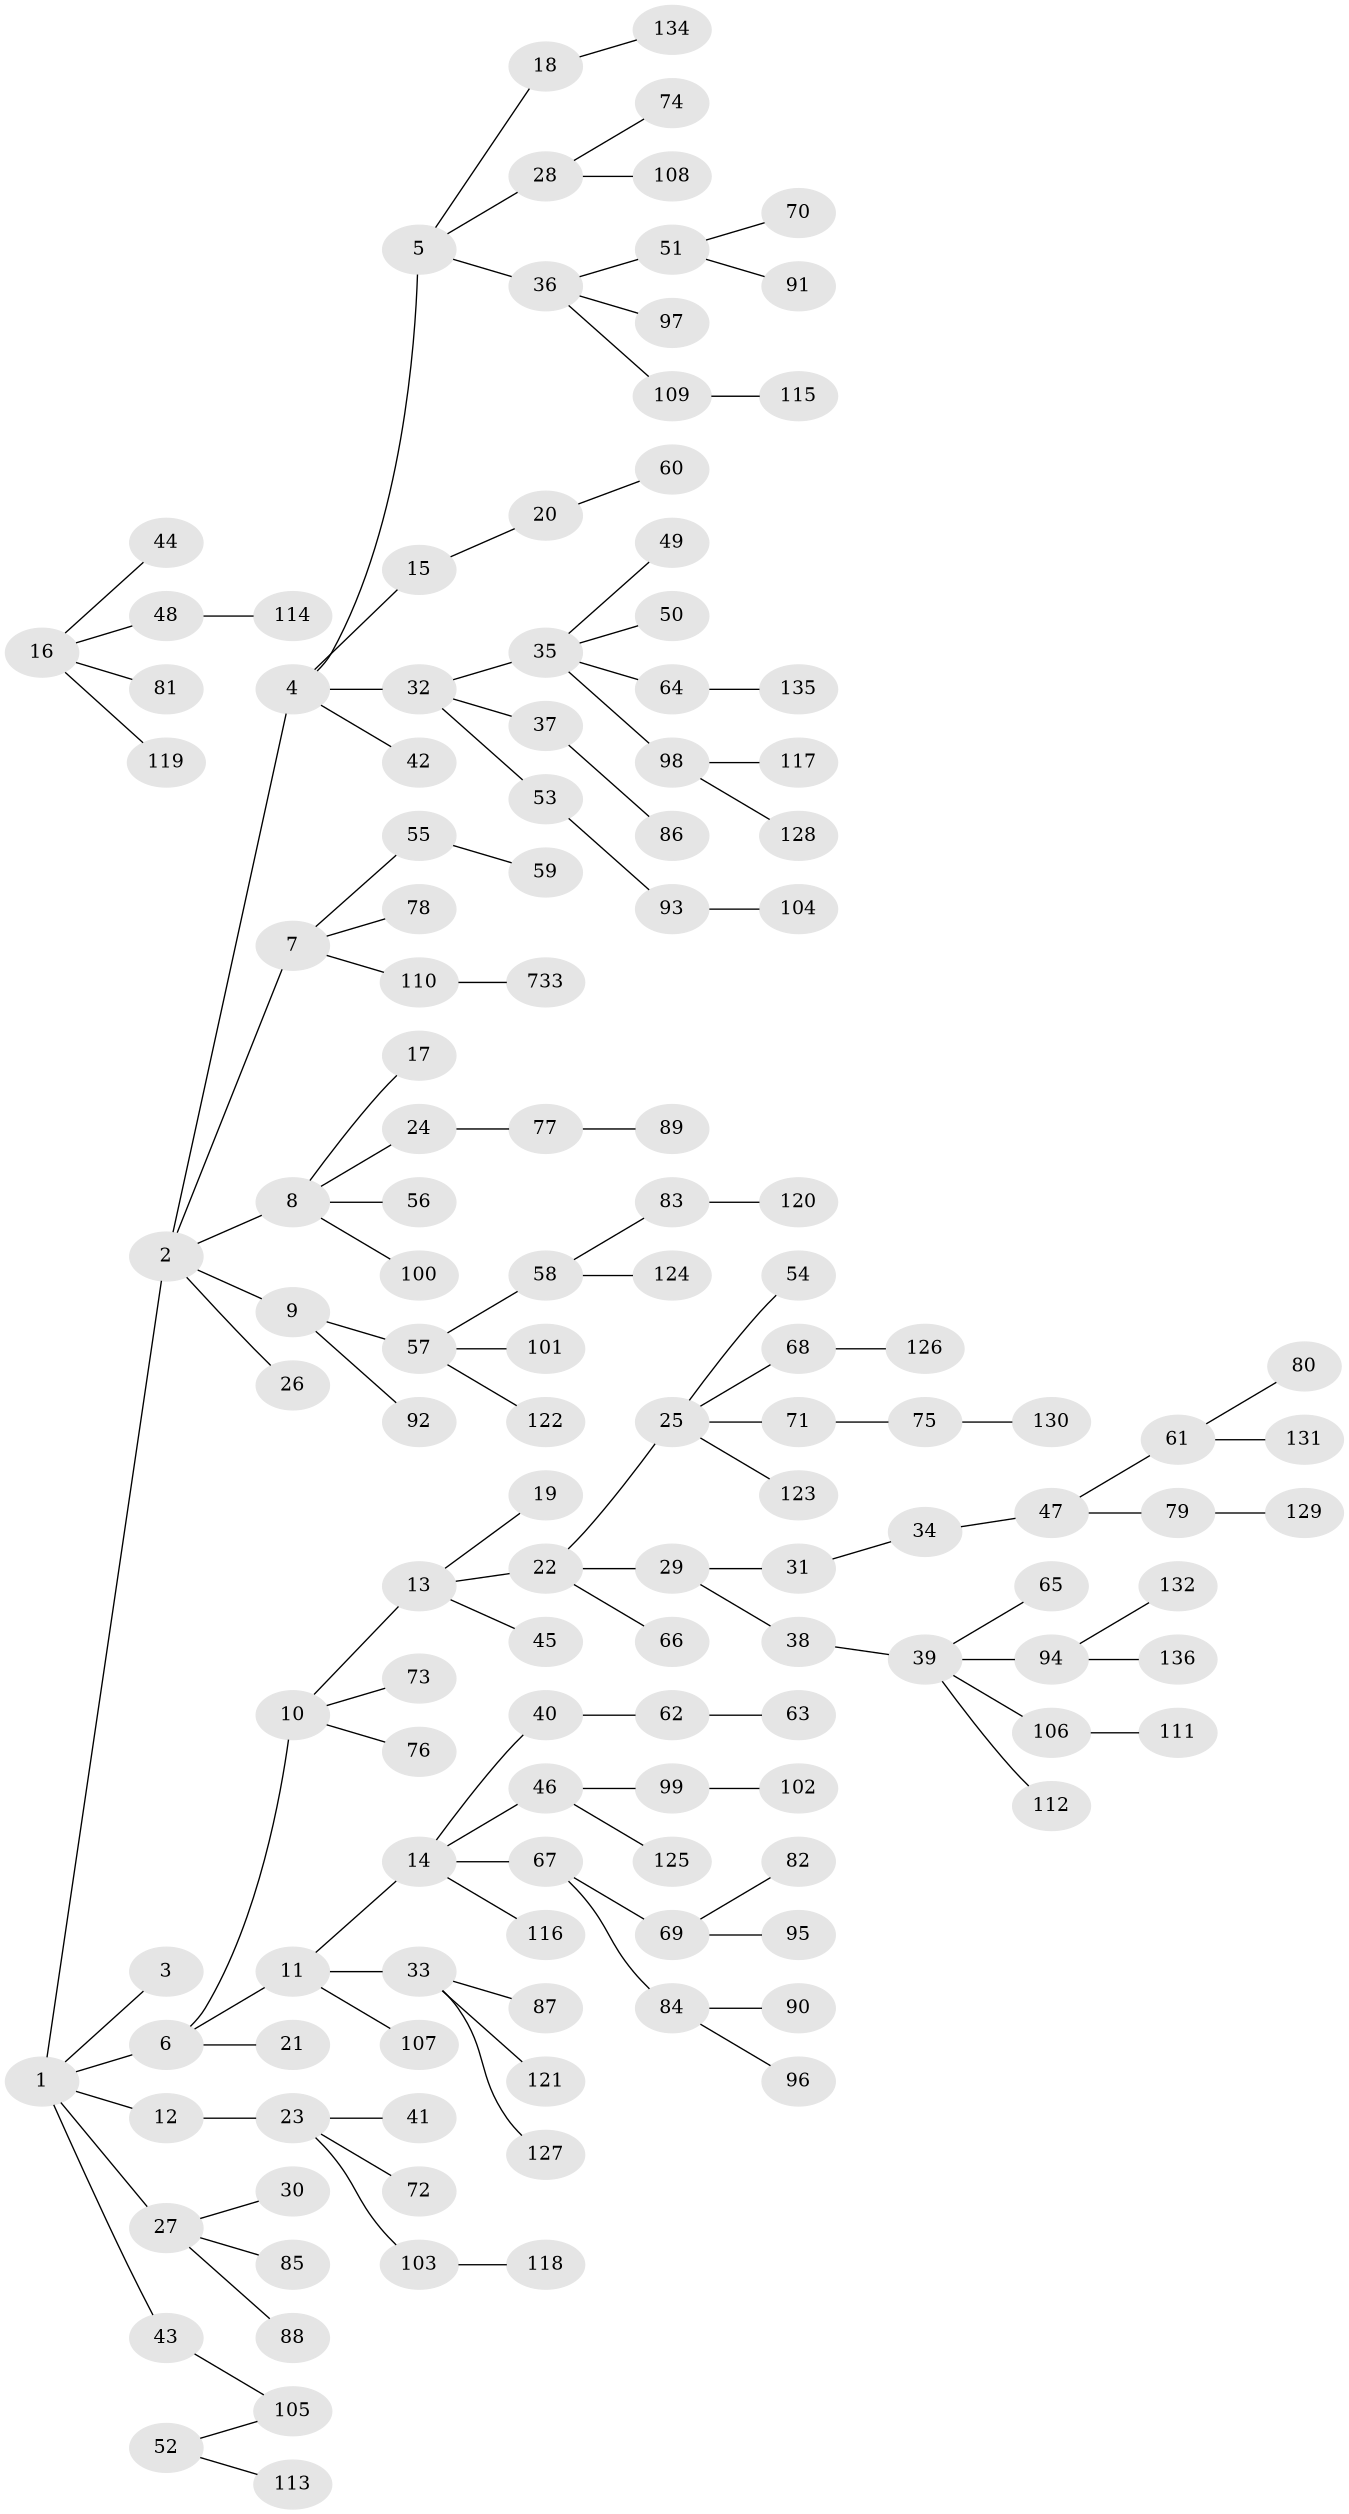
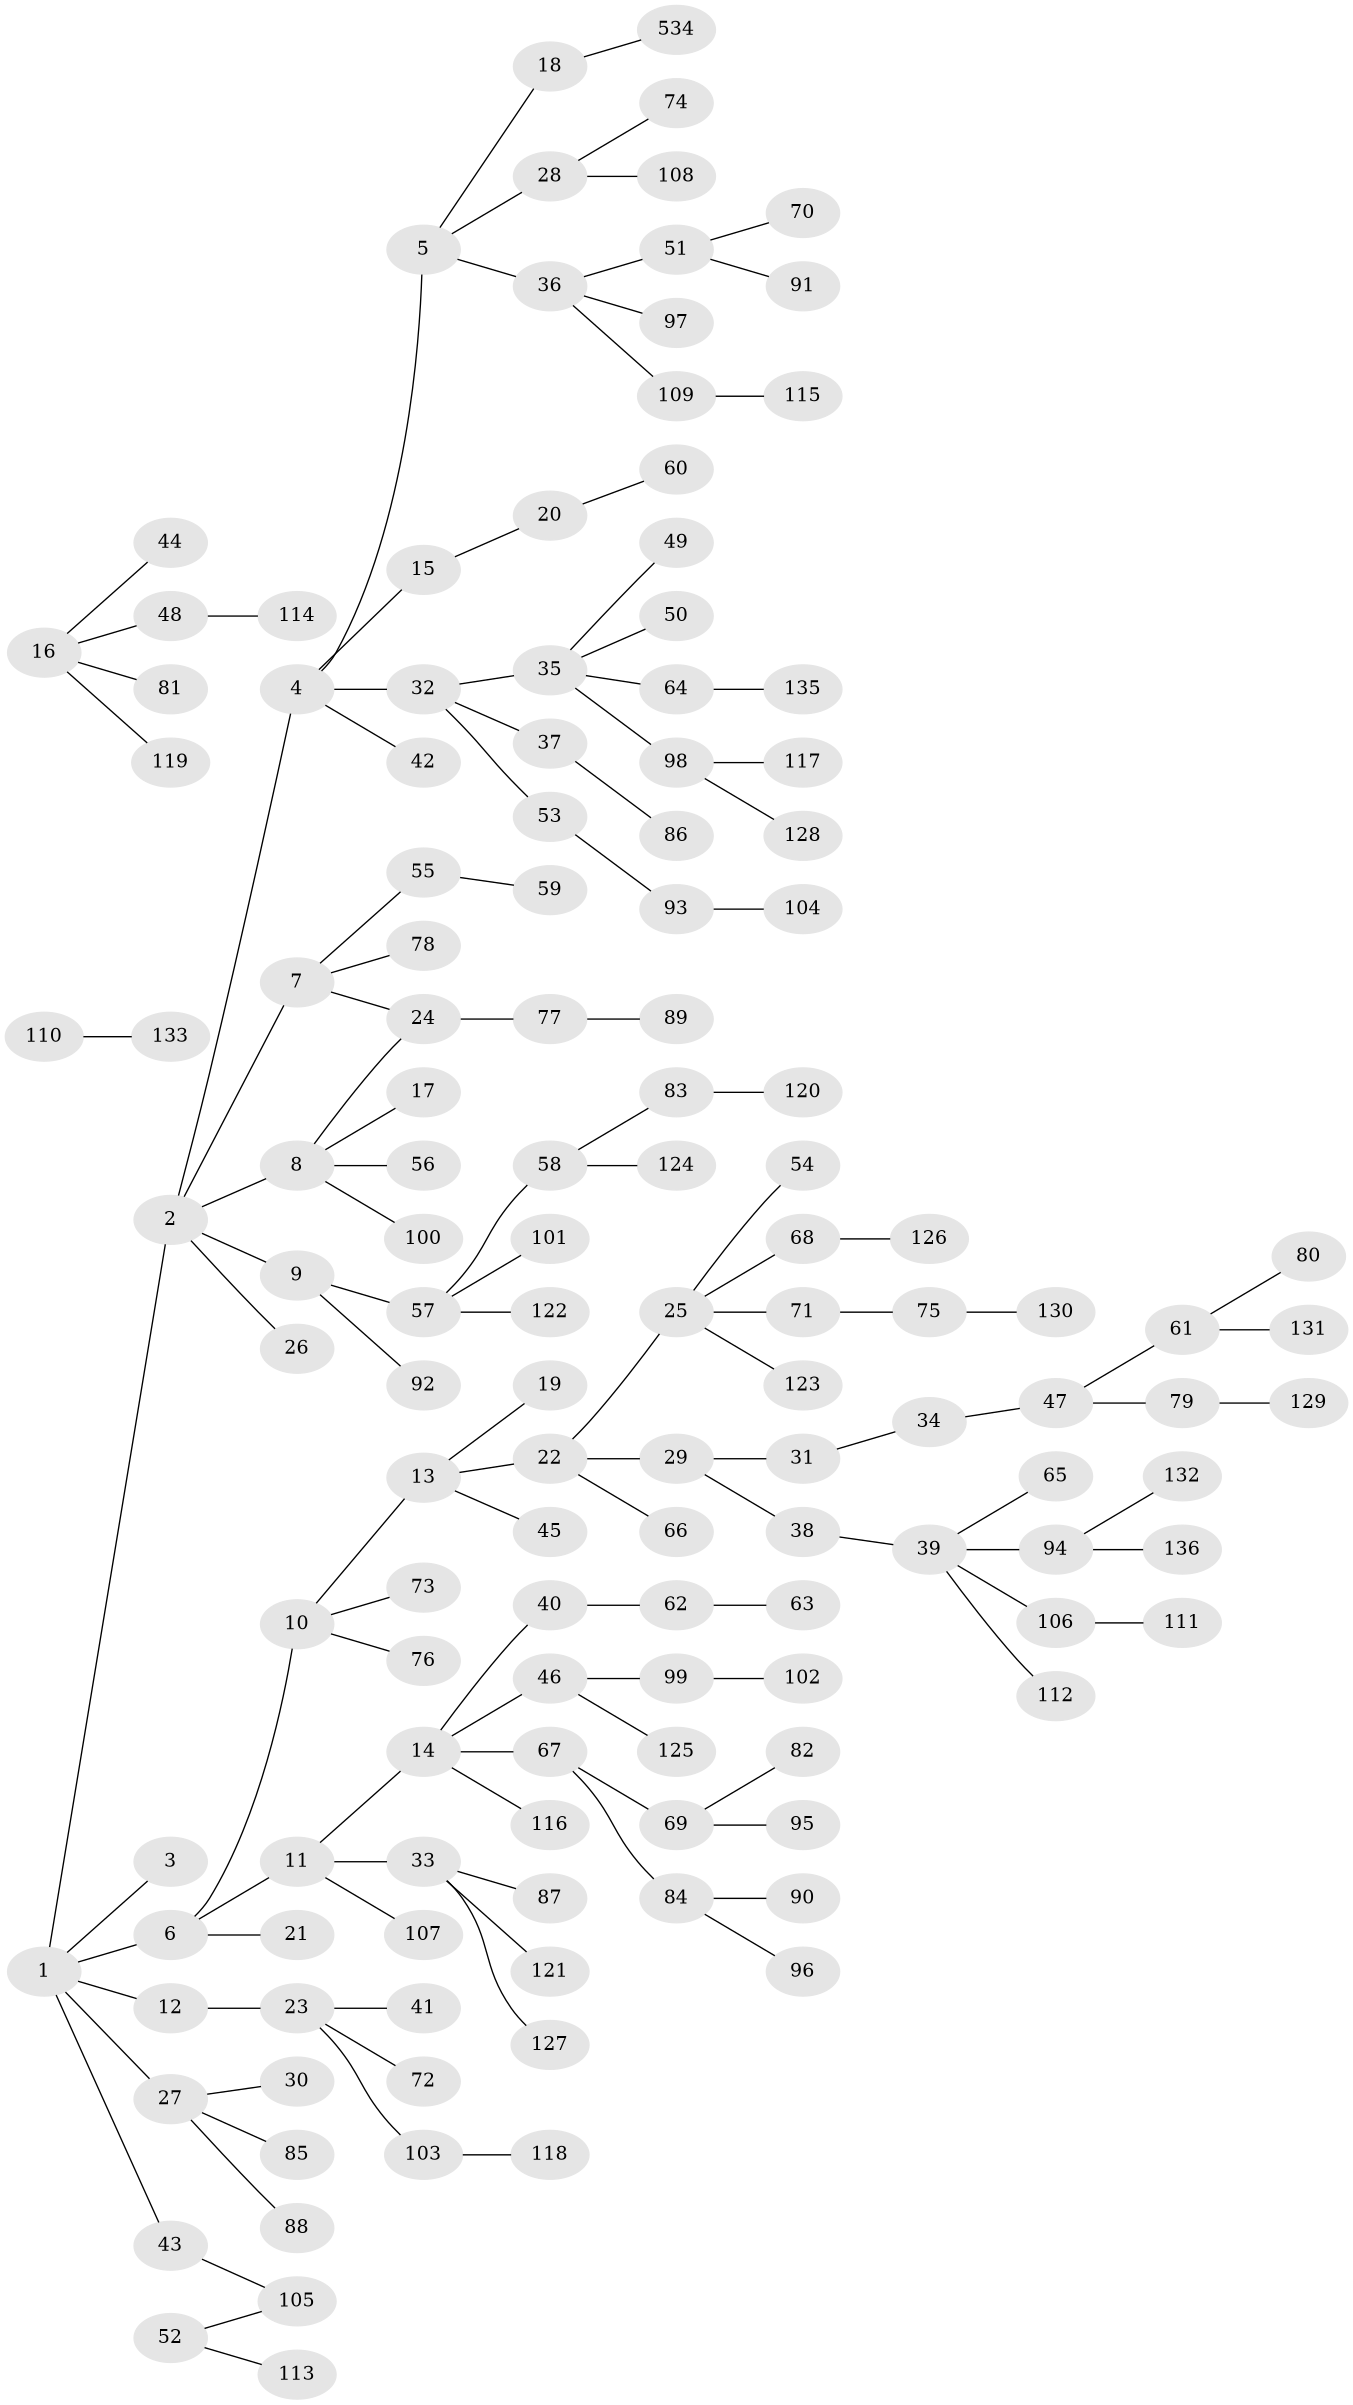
  graph {
    rankdir=LR
    node [color=gray90 style=filled]
    1
    2
    3
    6
    12
    27
    43
    4
    7
    8
    9
    26
    10
    11
    21
    23
    30
    85
    88
    105
    5
    15
    32
    42
    55
    78
    110
    17
    24
    56
    100
    57
    92
    18
    28
    36
    20
    35
    37
    53
-   134
+   134 [label=534]
    74
    108
    51
    97
    109
    13
    73
    76
    14
    33
    107
    59
-   133 [label=733]
+   133
    77
    58
    101
    122
    19
    22
    45
    16
    44
    48
    81
    119
    40
    46
    67
    116
    87
    121
    127
    41
    72
    103
    25
    29
    66
    62
    99
    125
    69
    84
    60
    114
    54
    68
    71
    123
    31
    38
    118
    89
    126
    75
    34
    39
    47
    49
    50
    64
    98
    86
    93
    61
    79
    135
    117
    128
    70
    91
    115
    65
    94
    106
    112
    132
    136
    111
    63
    52
    113
    102
    80
    131
    129
    104
    83
    124
    120
    82
    95
    90
    96
    130
    1 -- 2
    1 -- 3
    1 -- 6
    1 -- 12
    1 -- 27
    1 -- 43
    2 -- 4
    2 -- 7
    2 -- 8
    2 -- 9
    2 -- 26
    6 -- 10
    6 -- 11
    6 -- 21
    12 -- 23
    27 -- 30
    27 -- 85
    27 -- 88
    43 -- 105
    4 -- 5
    4 -- 15
    4 -- 32
    4 -- 42
    7 -- 55
    7 -- 78
-   7 -- 110
+   7 -- 24
    8 -- 17
    8 -- 24
    8 -- 56
    8 -- 100
    9 -- 57
    9 -- 92
    10 -- 13
    10 -- 73
    10 -- 76
    11 -- 14
    11 -- 33
    11 -- 107
    23 -- 41
    23 -- 72
    23 -- 103
    5 -- 18
    5 -- 28
    5 -- 36
    15 -- 20
    32 -- 35
    32 -- 37
    32 -- 53
    55 -- 59
    110 -- 133
    24 -- 77
    57 -- 58
    57 -- 101
    57 -- 122
    18 -- 134
    28 -- 74
    28 -- 108
    36 -- 51
    36 -- 97
    36 -- 109
    20 -- 60
    35 -- 49
    35 -- 50
    35 -- 64
    35 -- 98
    37 -- 86
    53 -- 93
    51 -- 70
    51 -- 91
    109 -- 115
    13 -- 19
    13 -- 22
    13 -- 45
    14 -- 40
    14 -- 46
    14 -- 67
    14 -- 116
    33 -- 87
    33 -- 121
    33 -- 127
    77 -- 89
    58 -- 83
    58 -- 124
    22 -- 25
    22 -- 29
    22 -- 66
    16 -- 44
    16 -- 48
    16 -- 81
    16 -- 119
    48 -- 114
    40 -- 62
    46 -- 99
    46 -- 125
    67 -- 69
    67 -- 84
    103 -- 118
    25 -- 54
    25 -- 68
    25 -- 71
    25 -- 123
    29 -- 31
    29 -- 38
    62 -- 63
    99 -- 102
    69 -- 82
    69 -- 95
    84 -- 90
    84 -- 96
    68 -- 126
    71 -- 75
    31 -- 34
    38 -- 39
    75 -- 130
    34 -- 47
    39 -- 65
    39 -- 94
    39 -- 106
    39 -- 112
    47 -- 61
    47 -- 79
    64 -- 135
    98 -- 117
    98 -- 128
    93 -- 104
    61 -- 80
    61 -- 131
    79 -- 129
    94 -- 132
    94 -- 136
    106 -- 111
    52 -- 105
    52 -- 113
    83 -- 120
  }
